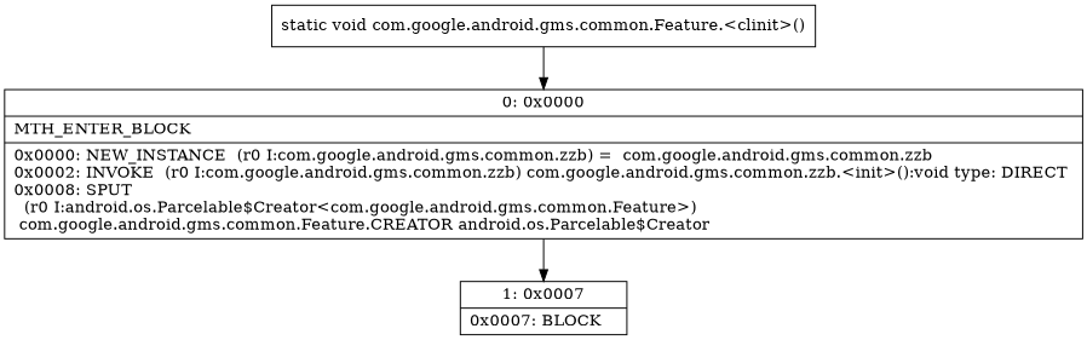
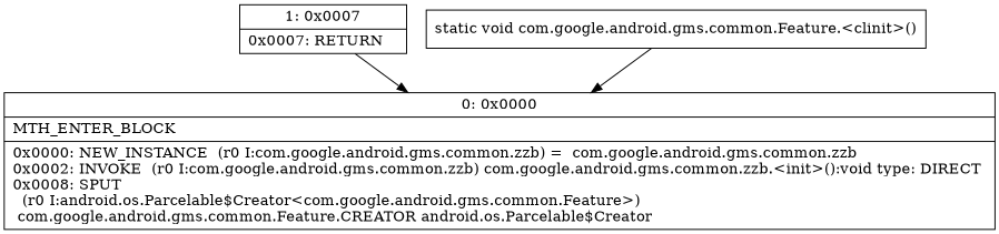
  digraph {
    node [shape=record]
    n1 [label="{0\:\ 0x0000|MTH_ENTER_BLOCK\l|0x0000: NEW_INSTANCE  (r0 I:com.google.android.gms.common.zzb) =  com.google.android.gms.common.zzb \l0x0002: INVOKE  (r0 I:com.google.android.gms.common.zzb) com.google.android.gms.common.zzb.\<init\>():void type: DIRECT \l0x0008: SPUT  \l  (r0 I:android.os.Parcelable$Creator\<com.google.android.gms.common.Feature\>)\l com.google.android.gms.common.Feature.CREATOR android.os.Parcelable$Creator \l}"]
-   n2 [label="{1\:\ 0x0007|0x0007: BLOCK   \l}"]
+   n2 [label="{1\:\ 0x0007|0x0007: RETURN   \l}"]
    n3 [label="{static void com.google.android.gms.common.Feature.\<clinit\>() }"]
-   n1 -> n2
+   n2 -> n1
    n3 -> n1
  }
